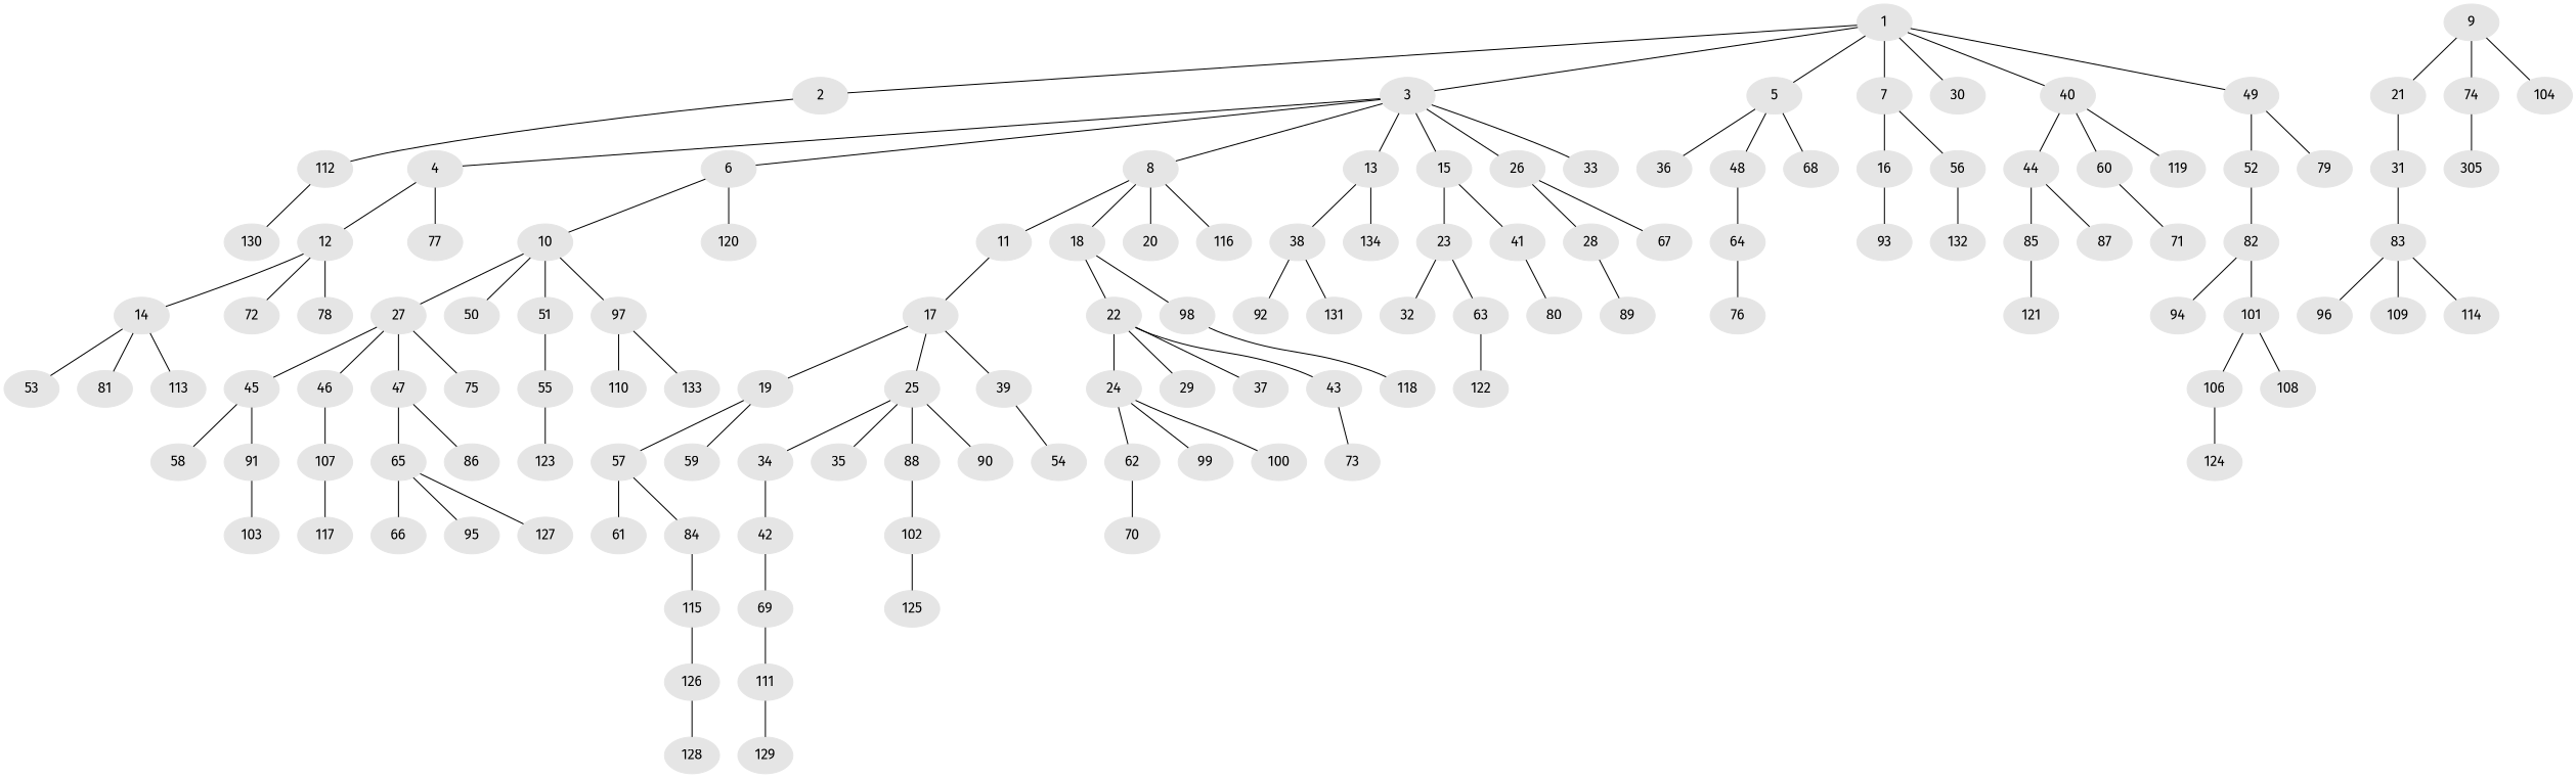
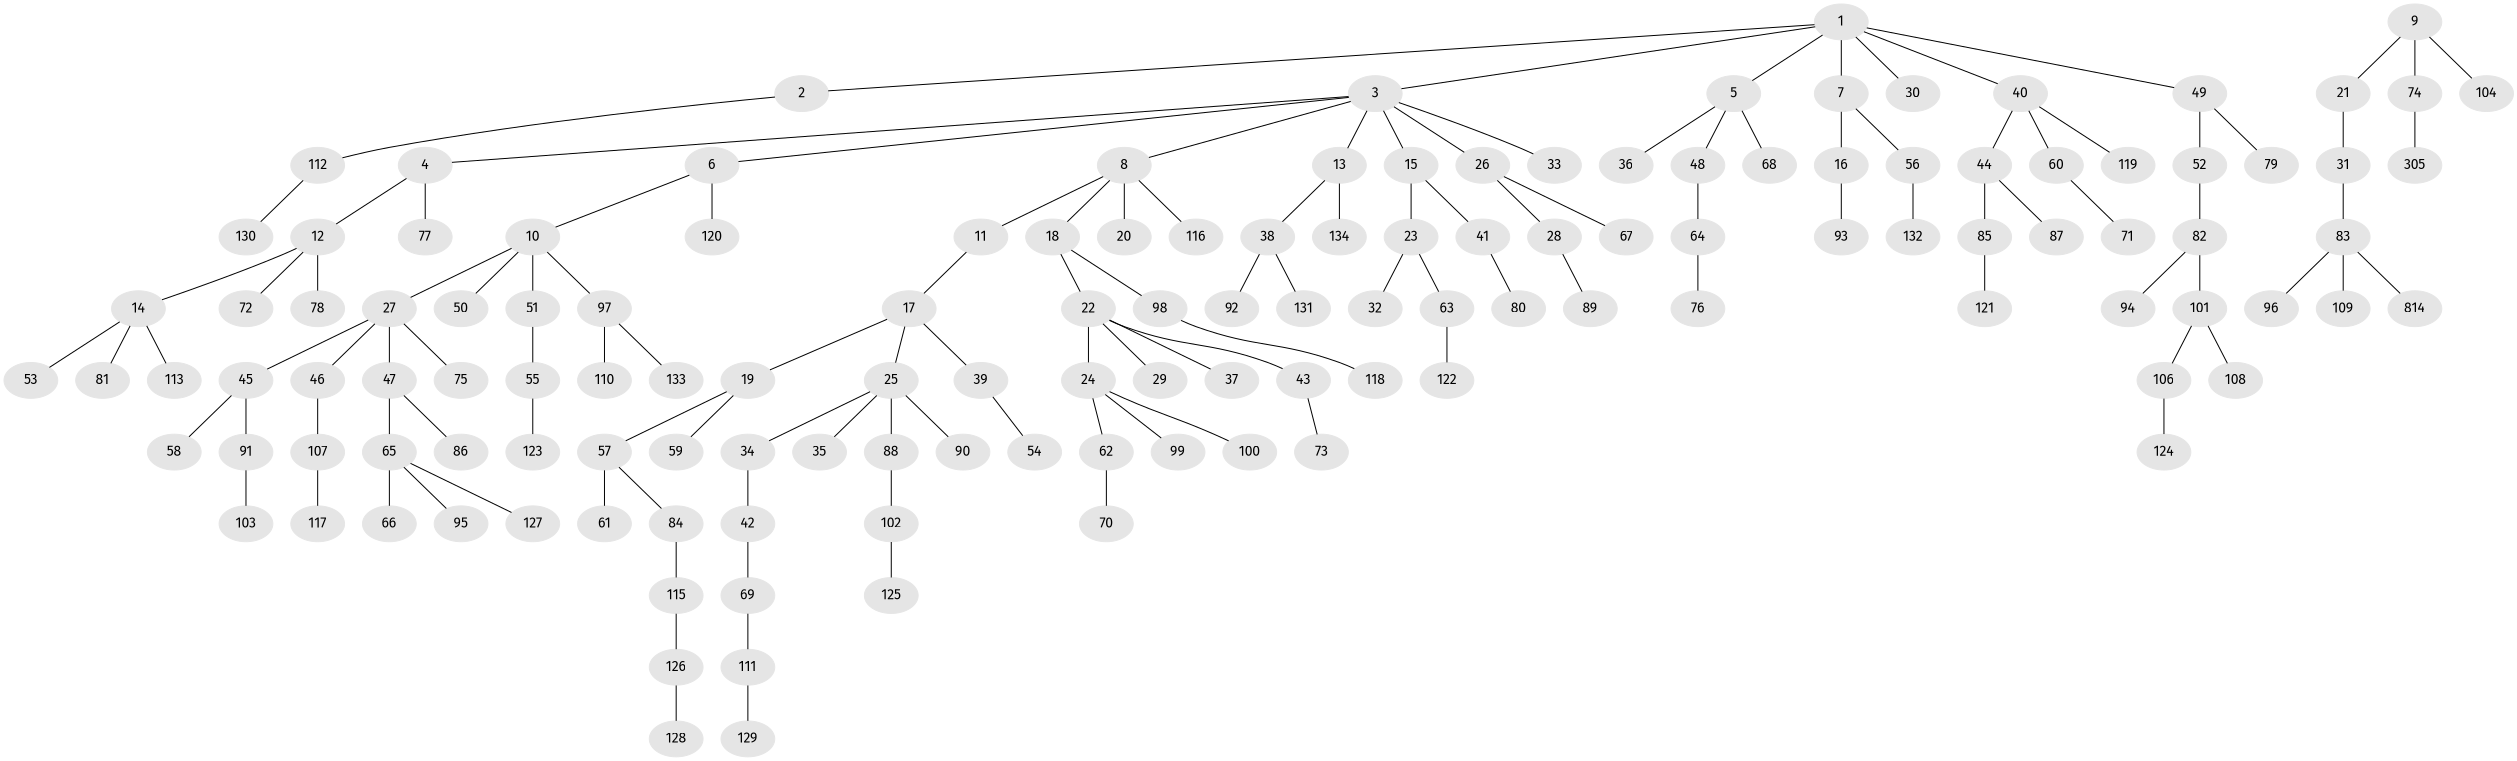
  graph {
    fontname="Fira Sans"
    node [color=gray90 fontname="Fira Sans" style=filled]
    edge [fontname="Fira Sans"]
    1
    2
    3
    5
    7
    30
    40
    49
    112
    4
    6
    8
    13
    15
    26
    33
    36
    48
    68
    16
    56
    44
    60
    119
    52
    79
    130
    12
    77
    10
    120
    11
    18
    20
    116
    9
    21
    74
    104
    38
    134
    23
    41
    28
    67
    14
    72
    78
    64
    27
    50
    51
    97
    93
    132
    17
    22
    98
    31
    n60 [label=305]
    45
    46
    47
    75
    55
    110
    133
    19
    25
    39
    53
    81
    113
    92
    131
    32
    63
    80
    57
    59
    34
    35
    88
    90
    54
    24
    29
    37
    43
    118
    61
    84
    83
    62
    99
    100
    73
    122
    70
    42
    102
    89
    58
    91
    107
    65
    86
    96
    109
-   114
+   114 [label=814]
    69
    85
    87
    71
    111
    121
    103
    117
    66
    95
    127
    76
    82
    123
    94
    101
    115
    129
    106
    108
    126
    125
    124
    128
    1 -- 2
    1 -- 3
    1 -- 5
    1 -- 7
    1 -- 30
    1 -- 40
    1 -- 49
    2 -- 112
    3 -- 4
    3 -- 6
    3 -- 8
    3 -- 13
    3 -- 15
    3 -- 26
    3 -- 33
    5 -- 36
    5 -- 48
    5 -- 68
    7 -- 16
    7 -- 56
    40 -- 44
    40 -- 60
    40 -- 119
    49 -- 52
    49 -- 79
    112 -- 130
    4 -- 12
    4 -- 77
    6 -- 10
    6 -- 120
    8 -- 11
    8 -- 18
    8 -- 20
    8 -- 116
    13 -- 38
    13 -- 134
    15 -- 23
    15 -- 41
    26 -- 28
    26 -- 67
    48 -- 64
    16 -- 93
    56 -- 132
    44 -- 85
    44 -- 87
    60 -- 71
    52 -- 82
    12 -- 14
    12 -- 72
    12 -- 78
    10 -- 27
    10 -- 50
    10 -- 51
    10 -- 97
    11 -- 17
    18 -- 22
    18 -- 98
    9 -- 21
    9 -- 74
    9 -- 104
    21 -- 31
    74 -- n60
    38 -- 92
    38 -- 131
    23 -- 32
    23 -- 63
    41 -- 80
    28 -- 89
    14 -- 53
    14 -- 81
    14 -- 113
    64 -- 76
    27 -- 45
    27 -- 46
    27 -- 47
    27 -- 75
    51 -- 55
    97 -- 110
    97 -- 133
    17 -- 19
    17 -- 25
    17 -- 39
    22 -- 24
    22 -- 29
    22 -- 37
    22 -- 43
    98 -- 118
    31 -- 83
    45 -- 58
    45 -- 91
    46 -- 107
    47 -- 65
    47 -- 86
    55 -- 123
    19 -- 57
    19 -- 59
    25 -- 34
    25 -- 35
    25 -- 88
    25 -- 90
    39 -- 54
    63 -- 122
    57 -- 61
    57 -- 84
    34 -- 42
    88 -- 102
    24 -- 62
    24 -- 99
    24 -- 100
    43 -- 73
    84 -- 115
    83 -- 96
    83 -- 109
    83 -- 114
    62 -- 70
    42 -- 69
    102 -- 125
    91 -- 103
    107 -- 117
    65 -- 66
    65 -- 95
    65 -- 127
    69 -- 111
    85 -- 121
    111 -- 129
    82 -- 94
    82 -- 101
    101 -- 106
    101 -- 108
    115 -- 126
    106 -- 124
    126 -- 128
  }
